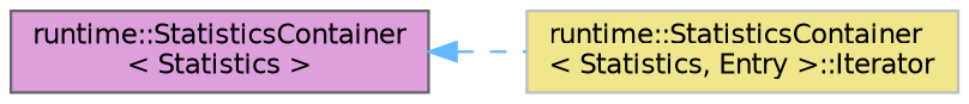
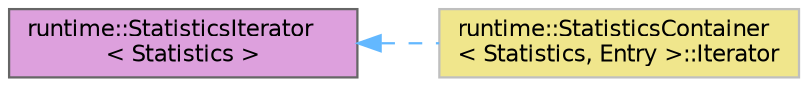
  digraph {
    rankdir=LR
    node [fontname=Helvetica fontsize=10 shape=box style=filled]
-   n1 [color=gray40 fillcolor=plum fontcolor=black height=0.2 label="runtime::StatisticsContainer\l\< Statistics \>" width=0.4]
+   n1 [color=gray40 fillcolor=plum fontcolor=black height=0.2 label="runtime::StatisticsIterator\l\< Statistics \>" width=0.4]
    n2 [color=grey75 fillcolor=khaki height=0.2 label="runtime::StatisticsContainer\l\< Statistics, Entry \>::Iterator" width=0.4]
    n1 -> n2 [color=steelblue1 dir=back fontname=Helvetica fontsize=10 labelfontname=Helvetica labelfontsize=10 style=dashed]
  }
